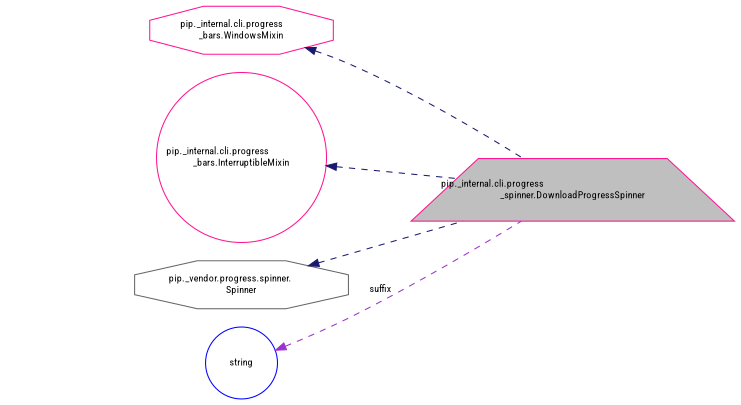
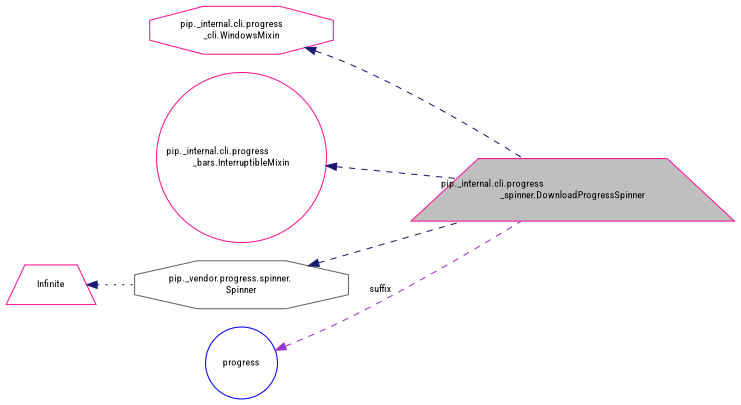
  digraph {
    fontname="Roboto Condensed"
    rankdir=LR
    node [color=deeppink fillcolor=white fontname="Roboto Condensed" fontsize=10 shape=trapezium style=filled]
    edge [color=midnightblue dir=back fontname="Roboto Condensed" fontsize=10 labelfontname=Helvetica labelfontsize=10 style=dashed]
    n1 [fillcolor=grey75 fontcolor=black height=0.2 label="pip._internal.cli.progress\l_spinner.DownloadProgressSpinner" width=0.4]
-   n2 [height=0.2 label="pip._internal.cli.progress\l_bars.WindowsMixin" shape=octagon width=0.4]
+   n2 [height=0.2 label="pip._internal.cli.progress\l_cli.WindowsMixin" shape=octagon width=0.4]
    n3 [height=0.2 label="pip._internal.cli.progress\l_bars.InterruptibleMixin" shape=circle width=0.4]
    n4 [color=gray40 height=0.2 label="pip._vendor.progress.spinner.\lSpinner" shape=octagon width=0.4]
-   n6 [color=blue height=0.2 label=string shape=circle width=0.4]
+   n5 [height=0.2 label=Infinite width=0.4]
+   n6 [color=blue height=0.2 label=progress shape=circle width=0.4]
    n2 -> n1
    n3 -> n1
    n4 -> n1
+   n5 -> n4 [style=dotted]
    n6 -> n1 [color=darkorchid3 label=" suffix"]
  }
